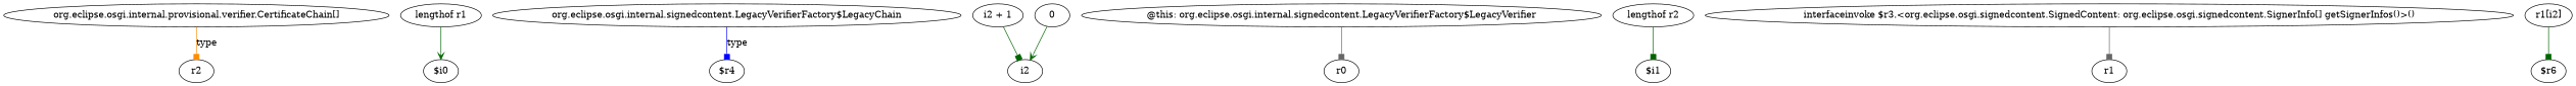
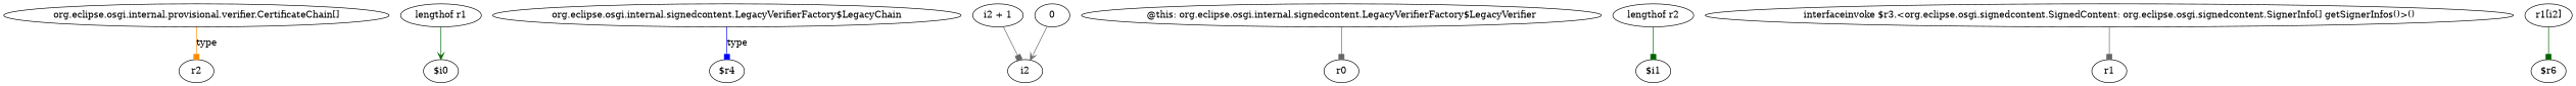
  digraph {
    edge [arrowhead=box color=gray40]
    n1 [label="org.eclipse.osgi.internal.provisional.verifier.CertificateChain[]"]
    n2 [label=r2]
    n3 [label="lengthof r1"]
    n4 [label="$i0"]
    n5 [label="org.eclipse.osgi.internal.signedcontent.LegacyVerifierFactory$LegacyChain"]
    n6 [label="$r4"]
    n7 [label="i2 + 1"]
    n8 [label=i2]
    n9 [label="@this: org.eclipse.osgi.internal.signedcontent.LegacyVerifierFactory$LegacyVerifier"]
    n10 [label=r0]
    n11 [label=0]
    n12 [label="lengthof r2"]
    n13 [label="$i1"]
    n14 [label="interfaceinvoke $r3.<org.eclipse.osgi.signedcontent.SignedContent: org.eclipse.osgi.signedcontent.SignerInfo[] getSignerInfos()>()"]
    n15 [label=r1]
    n16 [label="r1[i2]"]
    n17 [label="$r6"]
    n1 -> n2 [color=darkorange label=type]
    n3 -> n4 [arrowhead=vee color=darkgreen]
    n5 -> n6 [color=blue label=type]
-   n7 -> n8 [color=darkgreen]
+   n7 -> n8
    n9 -> n10
-   n11 -> n8 [arrowhead=vee color=darkgreen]
+   n11 -> n8 [arrowhead=vee]
    n12 -> n13 [color=darkgreen]
    n14 -> n15
    n16 -> n17 [color=darkgreen]
  }
